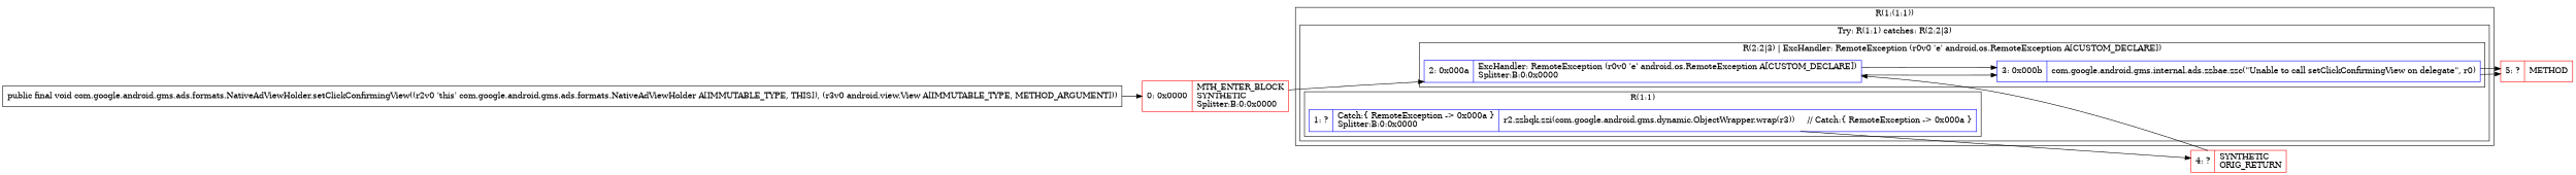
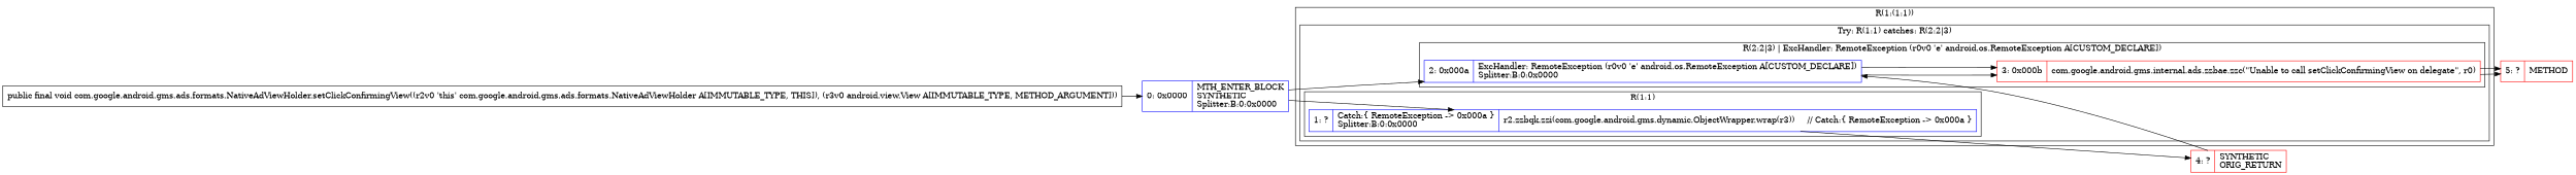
  digraph {
    rankdir=LR
    node [color=blue shape=record]
    n1 [label="{1\:\ ?|Catch:\{ RemoteException \-\> 0x000a \}\lSplitter:B:0:0x0000\l|r2.zzbqk.zzi(com.google.android.gms.dynamic.ObjectWrapper.wrap(r3))     \/\/ Catch:\{ RemoteException \-\> 0x000a \}\l}"]
    n2 [label="{2\:\ 0x000a|ExcHandler: RemoteException (r0v0 'e' android.os.RemoteException A[CUSTOM_DECLARE])\lSplitter:B:0:0x0000\l}"]
-   n3 [label="{3\:\ 0x000b|com.google.android.gms.internal.ads.zzbae.zzc(\"Unable to call setClickConfirmingView on delegate\", r0)\l}"]
+   n3 [color=red label="{3\:\ 0x000b|com.google.android.gms.internal.ads.zzbae.zzc(\"Unable to call setClickConfirmingView on delegate\", r0)\l}"]
    n4 [color=red label="{4\:\ ?|SYNTHETIC\lORIG_RETURN\l}"]
    n5 [color=red label="{5\:\ ?|METHOD\l}"]
-   n6 [color=red label="{0\:\ 0x0000|MTH_ENTER_BLOCK\lSYNTHETIC\lSplitter:B:0:0x0000\l}"]
+   n6 [label="{0\:\ 0x0000|MTH_ENTER_BLOCK\lSYNTHETIC\lSplitter:B:0:0x0000\l}"]
    n7 [label="{public final void com.google.android.gms.ads.formats.NativeAdViewHolder.setClickConfirmingView((r2v0 'this' com.google.android.gms.ads.formats.NativeAdViewHolder A[IMMUTABLE_TYPE, THIS]), (r3v0 android.view.View A[IMMUTABLE_TYPE, METHOD_ARGUMENT])) }" color=""]
    subgraph cluster_1 {
      label="R(1:(1:1))"
      subgraph cluster_2 {
        label="Try: R(1:1) catches: R(2:2|3)"
        subgraph cluster_3 {
          label="R(1:1)"
          n1
        }
        subgraph cluster_4 {
          label="R(2:2|3) | ExcHandler: RemoteException (r0v0 'e' android.os.RemoteException A[CUSTOM_DECLARE])\l"
          n2
          n3
        }
      }
    }
    subgraph cluster_5 {
      label="R(2:2|3) | ExcHandler: RemoteException (r0v0 'e' android.os.RemoteException A[CUSTOM_DECLARE])\l"
    }
    n1 -> n4
    n2 -> n3
    n2 -> n3
    n3 -> n5
    n3 -> n5
    n4 -> n2
+   n6 -> n1
    n6 -> n2
    n7 -> n6
  }
